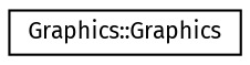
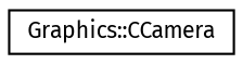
  digraph {
    rankdir=LR
    fontname="Fira Sans"
-   n1 [color=black fillcolor=white fontname="Fira Sans" fontsize=10 height=0.2 label="Graphics::Graphics" shape=record style=filled width=0.4]
+   n1 [color=black fillcolor=white fontname="Fira Sans" fontsize=10 height=0.2 label="Graphics::CCamera" shape=record style=filled width=0.4]
  }
